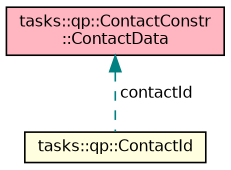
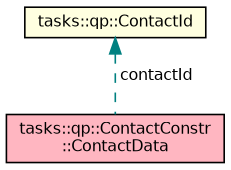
  digraph {
    node [color=black fontname=Helvetica fontsize=10 shape=record style=filled]
    n1 [fillcolor=lightpink fontcolor=black height=0.2 label="tasks::qp::ContactConstr\l::ContactData" width=0.4]
    n2 [fillcolor=lightyellow height=0.2 label="tasks::qp::ContactId" width=0.4]
-   n1 -> n2 [color=teal dir=back fontname=Helvetica fontsize=10 label=" contactId" labelfontname=Helvetica labelfontsize=10 style=dashed]
+   n2 -> n1 [color=teal dir=back fontname=Helvetica fontsize=10 label=" contactId" labelfontname=Helvetica labelfontsize=10 style=dashed]
  }
